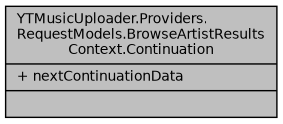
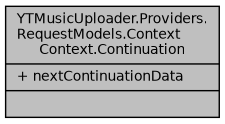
  digraph {
-   n1 [color=black fillcolor=grey75 fontcolor=black fontname=Helvetica fontsize=10 height=0.2 label="{YTMusicUploader.Providers.\lRequestModels.BrowseArtistResults\lContext.Continuation\n|+ nextContinuationData\l|}" shape=record style=filled width=0.4]
+   n1 [color=black fillcolor=grey75 fontcolor=black fontname=Helvetica fontsize=10 height=0.2 label="{YTMusicUploader.Providers.\lRequestModels.Context\lContext.Continuation\n|+ nextContinuationData\l|}" shape=record style=filled width=0.4]
  }
